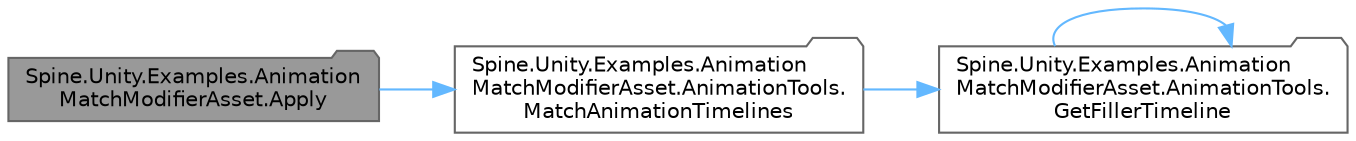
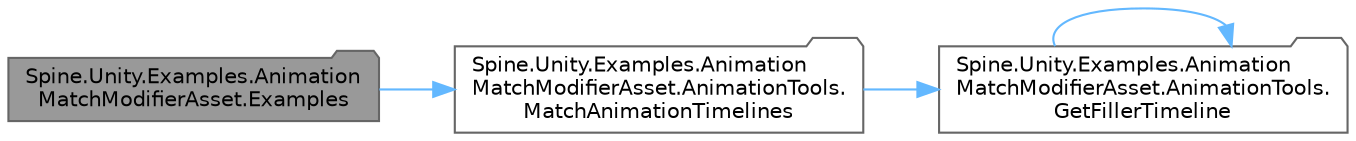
  digraph {
    rankdir=LR
    node [color=grey40 fillcolor=white fontname=Helvetica fontsize=10 shape=folder style=filled]
    edge [color=steelblue1 fontname=Helvetica fontsize=10 labelfontname=Helvetica labelfontsize=10 style=solid]
-   n1 [color=gray40 fillcolor=grey60 fontcolor=black height=0.2 label="Spine.Unity.Examples.Animation\lMatchModifierAsset.Apply" width=0.4]
+   n1 [color=gray40 fillcolor=grey60 fontcolor=black height=0.2 label="Spine.Unity.Examples.Animation\lMatchModifierAsset.Examples" width=0.4]
    n2 [height=0.2 label="Spine.Unity.Examples.Animation\lMatchModifierAsset.AnimationTools.\lMatchAnimationTimelines" width=0.4]
    n3 [height=0.2 label="Spine.Unity.Examples.Animation\lMatchModifierAsset.AnimationTools.\lGetFillerTimeline" width=0.4]
    n1 -> n2
    n2 -> n3
    n3 -> n3
  }
